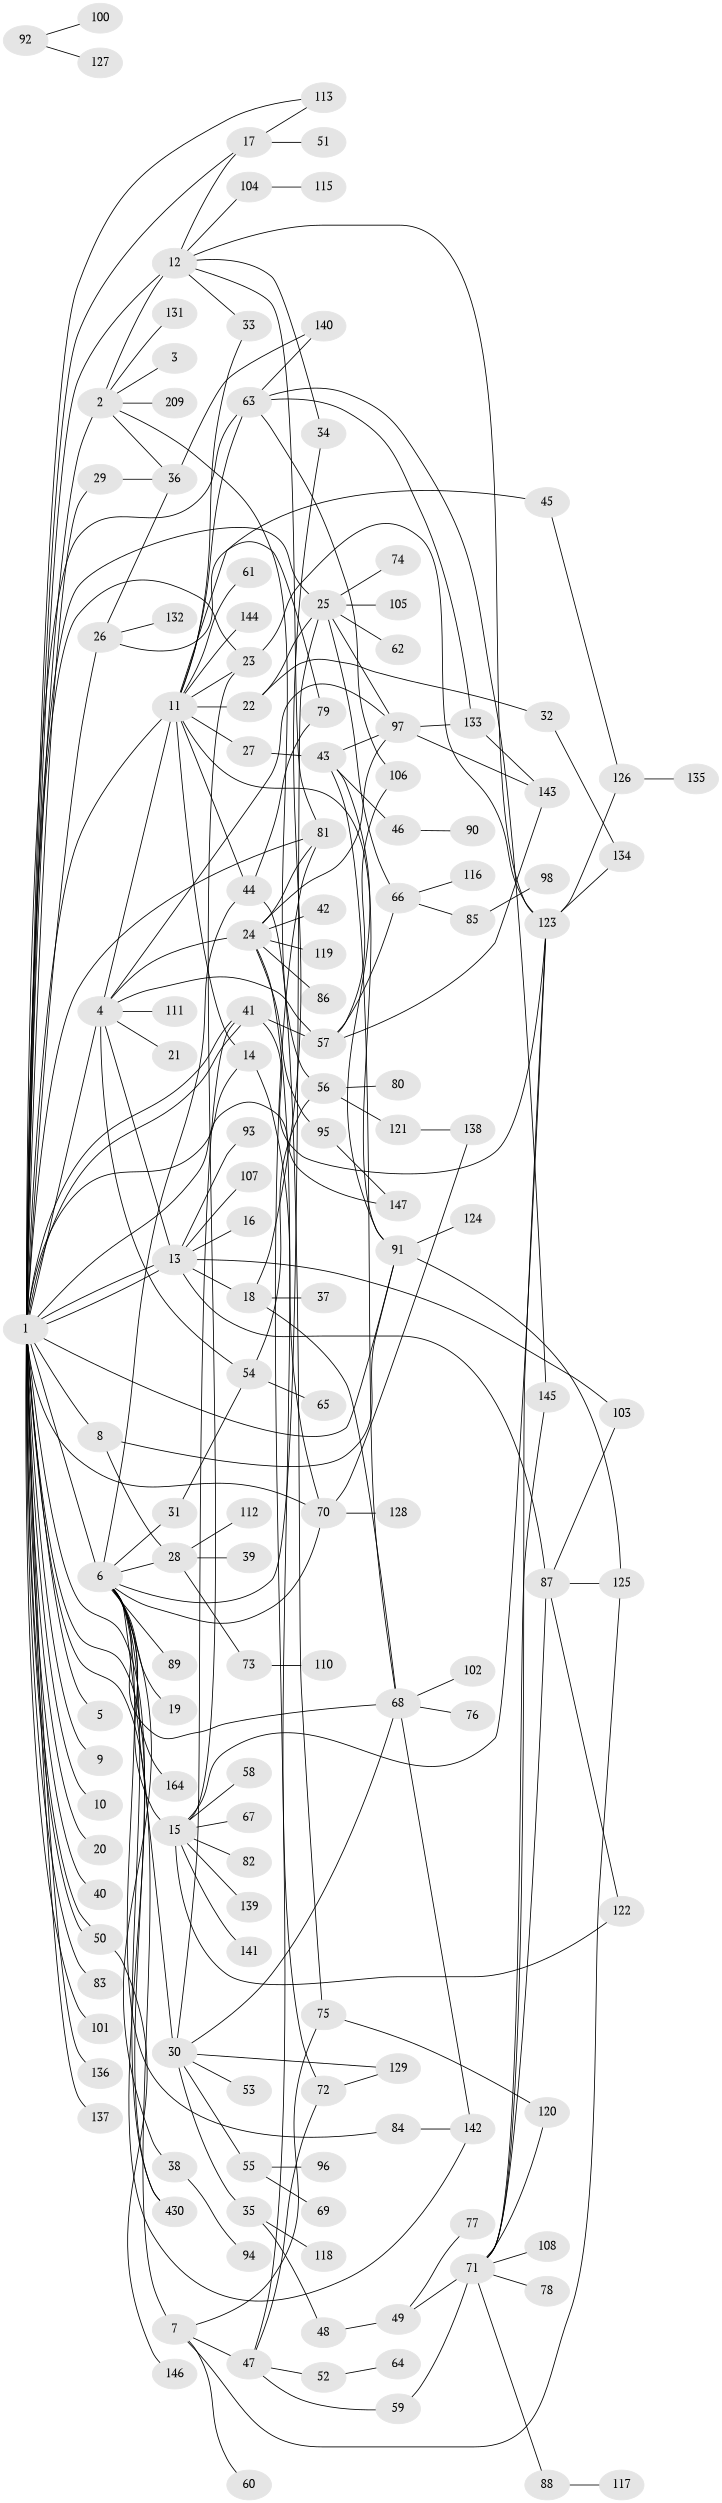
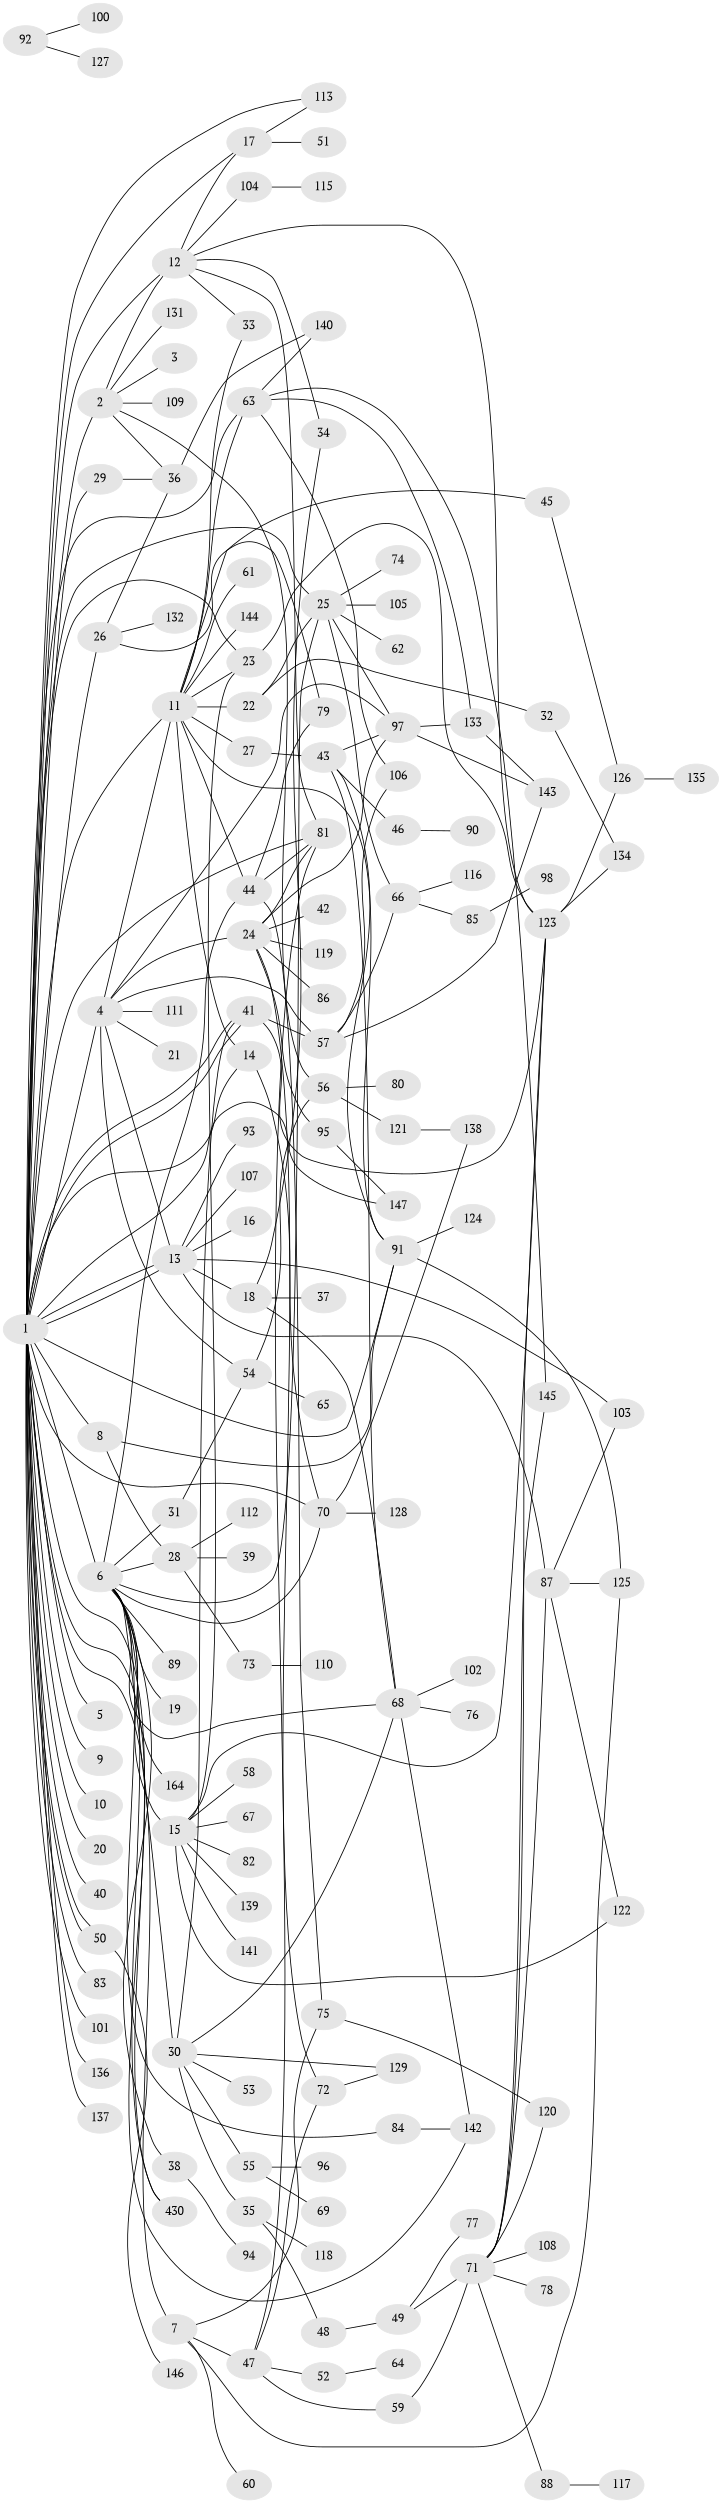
  graph {
    fontname="PT Serif"
    rankdir=LR
    node [color=gray90 fontname="PT Serif" style=filled]
    edge [fontname="PT Serif"]
    1
    2
    4
    5
    6
    7
    8
    9
    10
    11
    12
    13
    14
    17
    20
    23
    25
    26
    29
    40
    41
    50
    63
    70
    81
    83
    91
    101
    113
    n30 [label=430]
    136
    137
    142
    147
    3
    36
    56
-   109 [label=209]
+   109
    131
    21
    24
    54
    57
    97
    111
    15
    19
    28
    30
    31
    38
    44
    68
    84
    89
    n56 [label=164]
    47
    60
    75
    125
    22
    27
    33
    45
    61
    144
    34
    104
    123
    16
    18
    87
    93
    103
    107
    51
    62
    66
    74
    105
    79
    132
    146
    140
    106
    133
    145
    128
    138
    124
    80
    121
    42
    72
    86
    95
    119
    65
    143
    58
    67
    82
    122
    139
    141
    39
    73
    112
    35
    53
    55
    129
    94
    76
    102
    52
    59
    120
    32
    43
    126
    115
    134
    37
    85
    116
    46
    110
    48
    118
    69
    96
    49
    92
    100
    127
    90
    135
    64
    71
    77
    78
    88
    108
    98
    117
    1 -- 2
    1 -- 4
    1 -- 5
    1 -- 6
    1 -- 7
    1 -- 8
    1 -- 9
    1 -- 10
    1 -- 11
    1 -- 12
    1 -- 13
    1 -- 13
    1 -- 14
    1 -- 17
    1 -- 20
    1 -- 23
    1 -- 25
    1 -- 26
    1 -- 29
    1 -- 40
    1 -- 41
    1 -- 41
    1 -- 50
    1 -- 50
    1 -- 63
    1 -- 70
    1 -- 81
    1 -- 83
    1 -- 91
    1 -- 101
    1 -- 113
    1 -- n30
    1 -- 136
    1 -- 137
    1 -- 142
    1 -- 147
    2 -- 12
    2 -- 3
    2 -- 36
    2 -- 56
    2 -- 109
    2 -- 131
    4 -- 11
    4 -- 13
    4 -- 21
    4 -- 24
    4 -- 54
    4 -- 57
    4 -- 97
    4 -- 111
    6 -- 25
    6 -- 70
    6 -- n30
    6 -- 15
    6 -- 19
    6 -- 28
    6 -- 30
    6 -- 31
    6 -- 38
    6 -- 44
    6 -- 68
    6 -- 84
    6 -- 89
    6 -- n56
    7 -- 47
    7 -- 60
    7 -- 75
    7 -- 125
    8 -- 91
    8 -- 28
    11 -- 14
    11 -- 23
    11 -- 63
    11 -- 91
    11 -- 44
    11 -- 22
    11 -- 27
    11 -- 33
    11 -- 45
    11 -- 61
    11 -- 144
    12 -- 17
    12 -- 81
    12 -- 33
    12 -- 34
    12 -- 104
    12 -- 123
    13 -- 16
    13 -- 18
    13 -- 87
    13 -- 93
    13 -- 103
    13 -- 107
    14 -- 70
    17 -- 113
    17 -- 51
    23 -- 123
    25 -- 97
    25 -- 62
    25 -- 66
    25 -- 74
    25 -- 105
    26 -- 36
    26 -- 79
    26 -- 132
    29 -- 36
    41 -- 57
    41 -- 123
    50 -- 146
    63 -- 140
    63 -- 106
    63 -- 133
    63 -- 145
    70 -- 128
    70 -- 138
    91 -- 125
    91 -- 124
    36 -- 140
    56 -- 80
    56 -- 121
    24 -- 81
    24 -- 97
    24 -- 42
    24 -- 72
    24 -- 86
    24 -- 95
    24 -- 119
    54 -- 56
    54 -- 65
    57 -- 66
    57 -- 106
    57 -- 143
    97 -- 133
    97 -- 143
    15 -- 23
    15 -- 123
    15 -- 58
    15 -- 67
    15 -- 82
    15 -- 122
    15 -- 139
    15 -- 141
    28 -- 39
    28 -- 73
    28 -- 112
    30 -- 41
    30 -- 68
    30 -- 35
    30 -- 53
    30 -- 55
    30 -- 129
    31 -- 54
    38 -- 94
+   44 -- 81
    44 -- 75
    44 -- 79
    68 -- 142
    68 -- 76
    68 -- 102
    84 -- 142
    47 -- 81
    47 -- 72
    47 -- 52
    47 -- 59
    75 -- 120
    22 -- 25
    22 -- 32
    27 -- 43
    45 -- 126
    104 -- 115
    123 -- 126
    123 -- 134
    18 -- 68
    18 -- 34
    18 -- 37
    87 -- 125
    87 -- 103
    87 -- 122
    66 -- 85
    66 -- 116
    133 -- 143
    121 -- 138
    72 -- 129
    95 -- 147
    73 -- 110
    35 -- 48
    35 -- 118
    55 -- 69
    55 -- 96
    52 -- 64
    59 -- 71
    32 -- 134
    43 -- 91
    43 -- 97
    43 -- 68
    43 -- 46
    126 -- 135
    85 -- 98
    46 -- 90
    48 -- 49
    49 -- 71
    49 -- 77
    92 -- 100
    92 -- 127
    71 -- 123
    71 -- 87
    71 -- 145
    71 -- 120
    71 -- 78
    71 -- 88
    71 -- 108
    88 -- 117
  }
